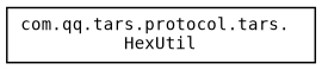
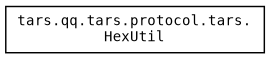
  digraph {
    rankdir=LR
    fontname="DejaVu Sans Mono"
-   n1 [color=black fillcolor=white fontname="DejaVu Sans Mono" fontsize=10 height=0.2 label="com.qq.tars.protocol.tars.\lHexUtil" shape=record style=filled width=0.4]
+   n1 [color=black fillcolor=white fontname="DejaVu Sans Mono" fontsize=10 height=0.2 label="tars.qq.tars.protocol.tars.\lHexUtil" shape=record style=filled width=0.4]
  }
